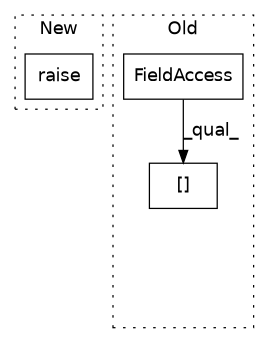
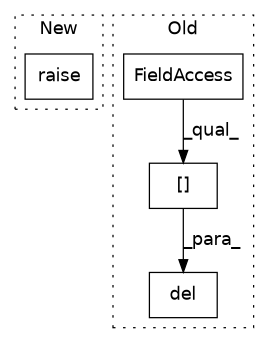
  digraph {
    fontname="DejaVu Sans"
    node [a=32 shape=box fontname="DejaVu Sans"]
    edge [fontname="DejaVu Sans"]
    n1 [l=7 label=raise s=6339]
+   n2 [l="4,1" label=del s="10980,11004"]
    n3 [a=2 l="18,1" label="[]" s="10984,11003"]
    n4 [a=22 l=17 label=FieldAccess s=10984]
    subgraph cluster_1 {
      label=New
      style=dotted
      n1
    }
    subgraph cluster_2 {
      label=Old
      style=dotted
+     n2
      n3
      n4
    }
+   n3 -> n2 [label=_para_]
    n4 -> n3 [label=_qual_]
  }
